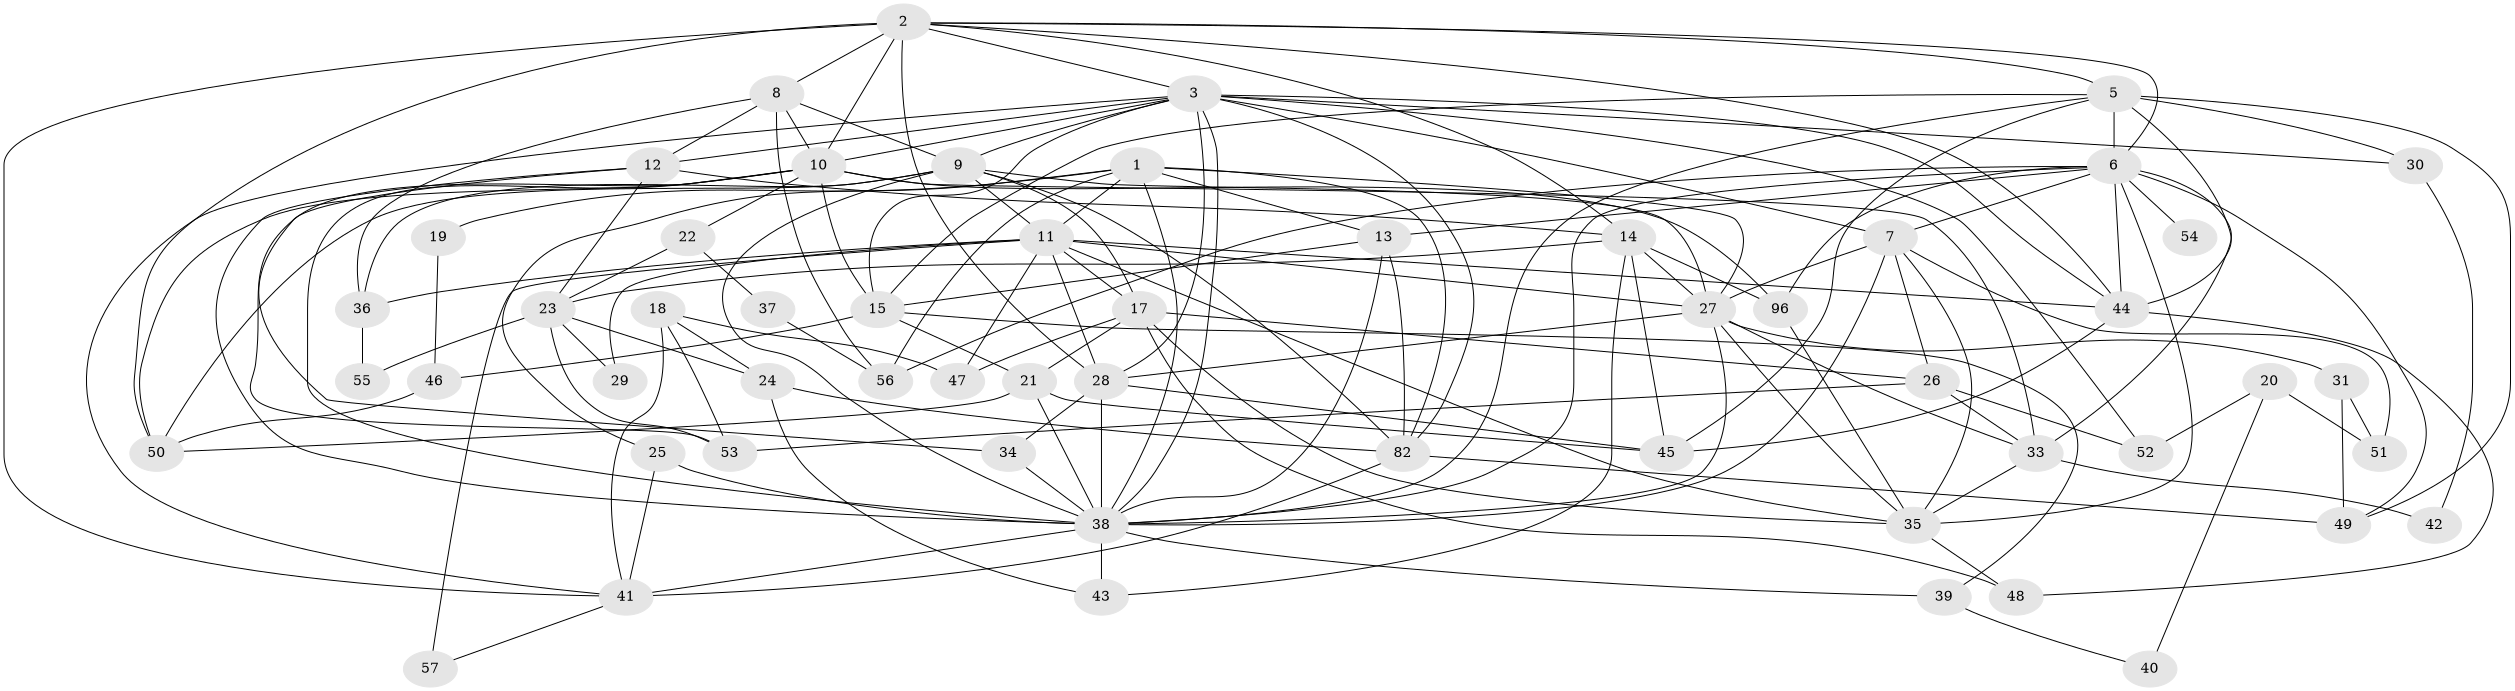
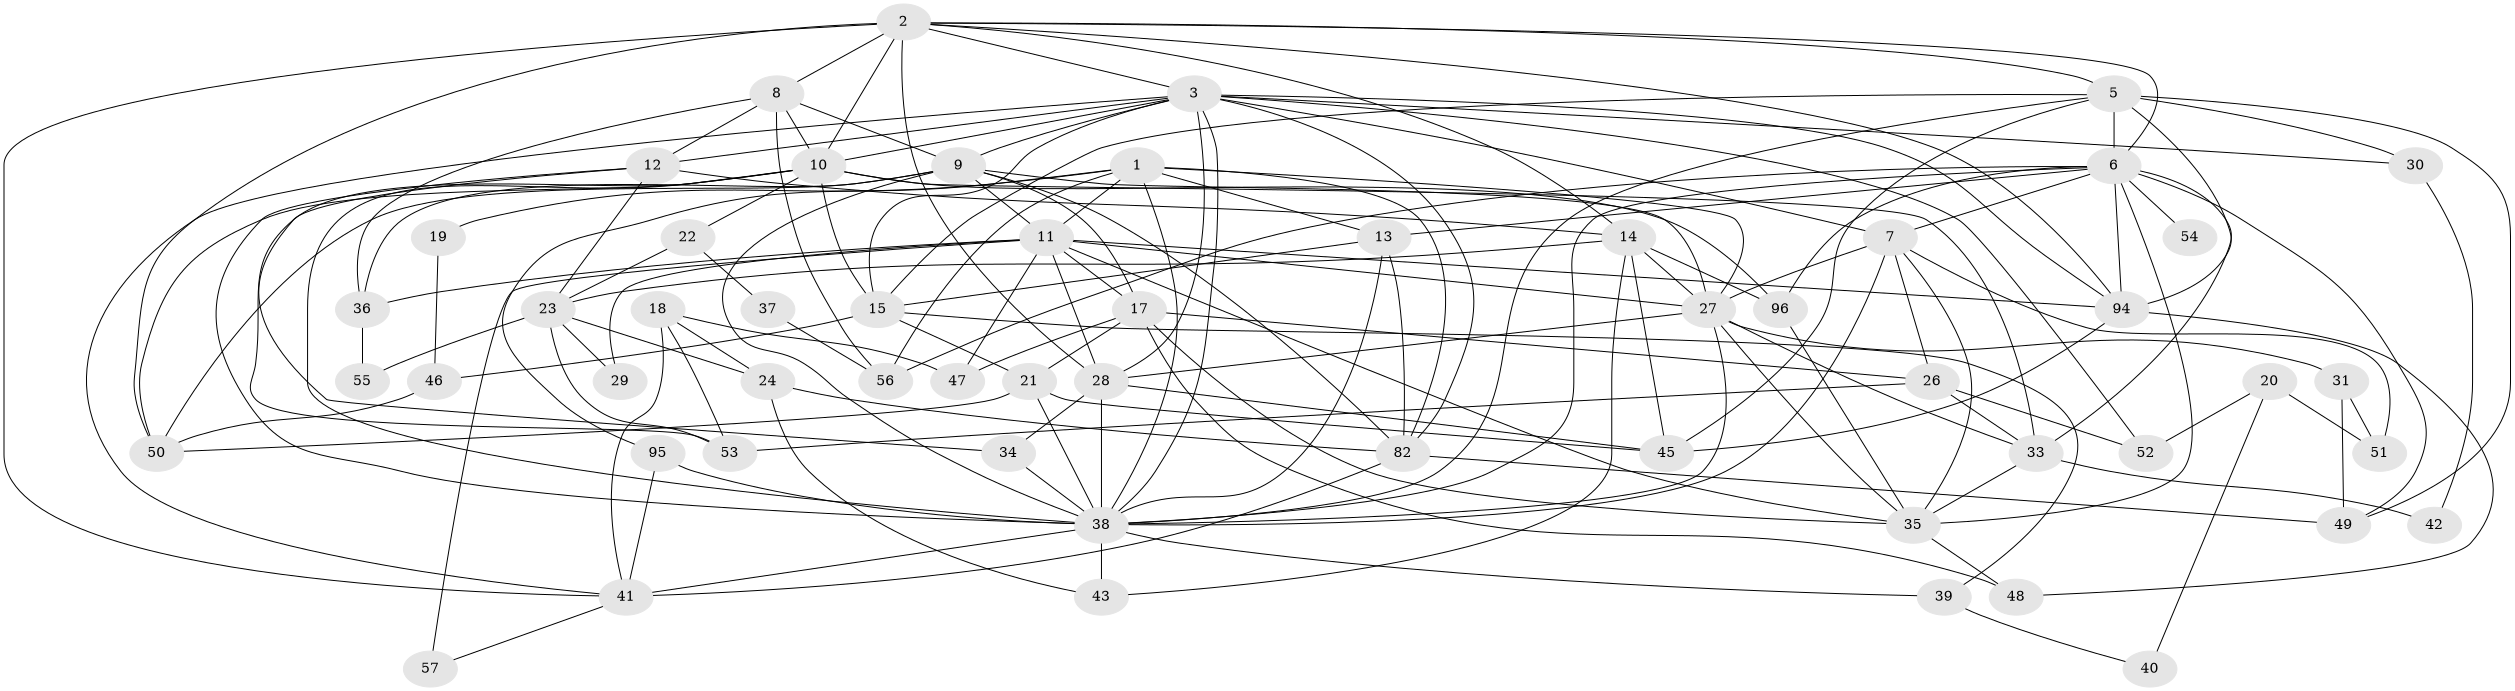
  graph {
    node [color=gray90 style=filled]
    edge [weight=1.0]
    1
    11
    13
    19
-   25
+   25 [label=95]
    27
    n7 [label=82]
    38
    56
    28
-   44
+   44 [label=94]
    57
    35
    36
    17
    29
    47
    15
    46
    41
    31
    33
    49
    43
    39
    2
    3
    5
    6
    8
    10
    14
    50
    7
    9
    12
    30
    52
    45
    54
    n41 [label=96]
    22
    53
    23
    34
    48
    26
    51
    21
    42
    55
    37
    24
    40
    18
    20
    1 -- 11
    1 -- 13
    1 -- 19
    1 -- 25
    1 -- 27 [weight=2.0]
    1 -- n7
    1 -- 38
    1 -- 56 [weight=2.0]
    11 -- 27
    11 -- 28
    11 -- 44
    11 -- 57
    11 -- 35
    11 -- 36
    11 -- 17
    11 -- 29
    11 -- 47 [weight=2.0]
    13 -- n7
    13 -- 38
    13 -- 15
    19 -- 46
    25 -- 38
    25 -- 41
    27 -- 38
    27 -- 28
    27 -- 35
    27 -- 31
    27 -- 33
    n7 -- 41 [weight=2.0]
    n7 -- 49
    38 -- 41
    38 -- 43
    38 -- 39
    28 -- 38 [weight=3.0]
    28 -- 45
    28 -- 34
    44 -- 45
    44 -- 48
    35 -- 48
    36 -- 55
    17 -- 35
    17 -- 47
    17 -- 48
    17 -- 26
    17 -- 21
    15 -- 46
    15 -- 39
    15 -- 21
    46 -- 50
    41 -- 57
    31 -- 49
    31 -- 51
    33 -- 35
    33 -- 42
    39 -- 40
    2 -- 28
    2 -- 44
    2 -- 41
    2 -- 3
    2 -- 5
    2 -- 6
    2 -- 8
    2 -- 10 [weight=2.0]
    2 -- 14
    2 -- 50
    3 -- n7
    3 -- 38
    3 -- 28 [weight=2.0]
    3 -- 44
    3 -- 15
    3 -- 41
    3 -- 10
    3 -- 7 [weight=2.0]
    3 -- 9
    3 -- 12
    3 -- 30
    3 -- 52
    5 -- 38
    5 -- 44
    5 -- 15
    5 -- 49
    5 -- 6
    5 -- 30
    5 -- 45
    6 -- 13
    6 -- 38 [weight=2.0]
    6 -- 56
    6 -- 44
    6 -- 35
    6 -- 33
    6 -- 49
    6 -- 7
    6 -- 54 [weight=2.0]
    6 -- n41
    8 -- 56
    8 -- 36
    8 -- 10
    8 -- 9
    8 -- 12
    10 -- 38
    10 -- 15
    10 -- 33
    10 -- 50
    10 -- n41
    10 -- 22
    10 -- 53
    14 -- 27
    14 -- 43
    14 -- 45
    14 -- n41
    14 -- 23
    7 -- 27
    7 -- 38
    7 -- 35
    7 -- 26
    7 -- 51
    9 -- 11 [weight=2.0]
    9 -- 27
    9 -- n7
    9 -- 38
    9 -- 36
    9 -- 17
    9 -- 50
    12 -- 38
    12 -- 14
    12 -- 23
    12 -- 34
    30 -- 42
    n41 -- 35
    22 -- 23
    22 -- 37
    23 -- 29
    23 -- 53
    23 -- 55
    23 -- 24
    34 -- 38
    26 -- 33
    26 -- 52
    26 -- 53
    21 -- 38
    21 -- 50
    21 -- 45
    37 -- 56
    24 -- n7
    24 -- 43
    18 -- 47
    18 -- 41
    18 -- 53
    18 -- 24
    20 -- 52
    20 -- 51
    20 -- 40
  }
